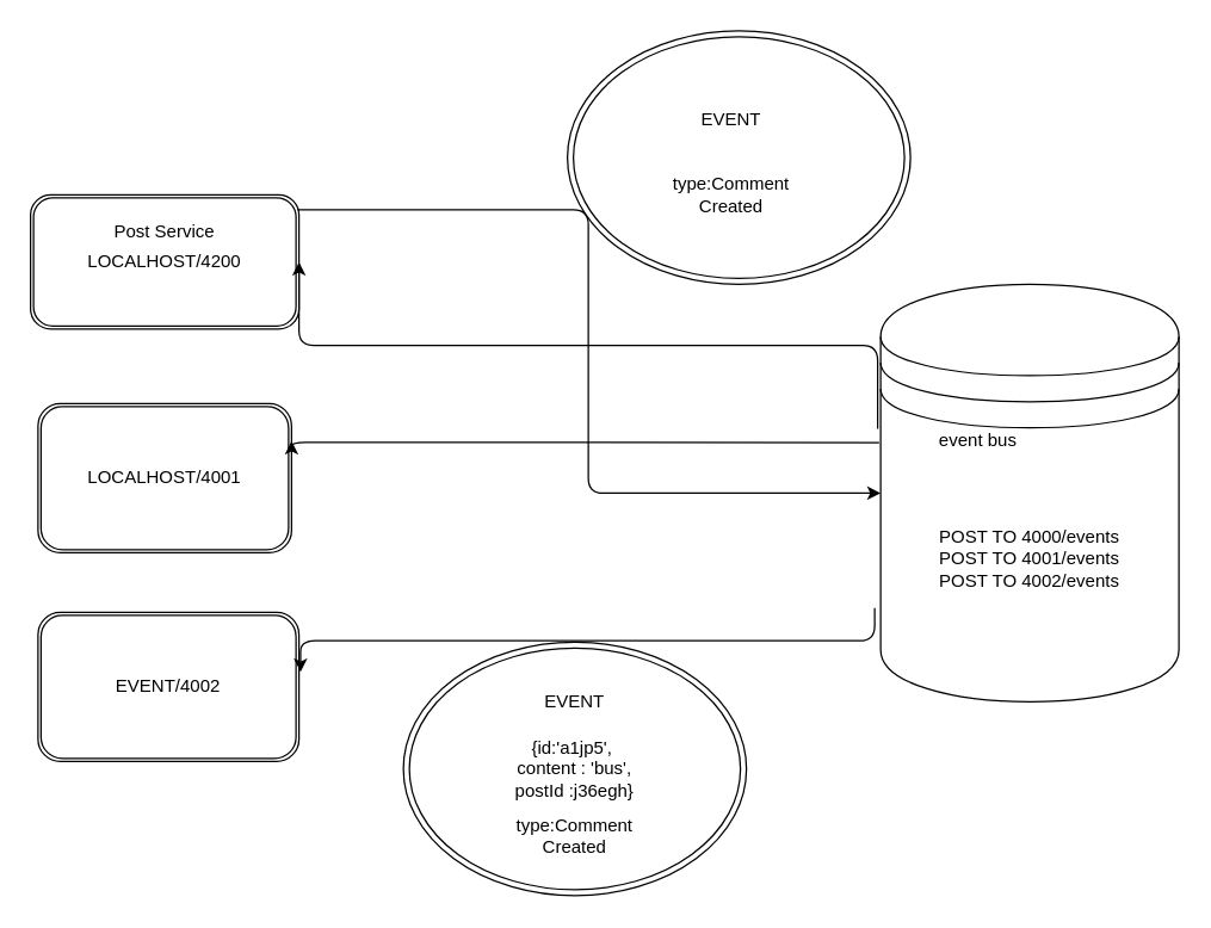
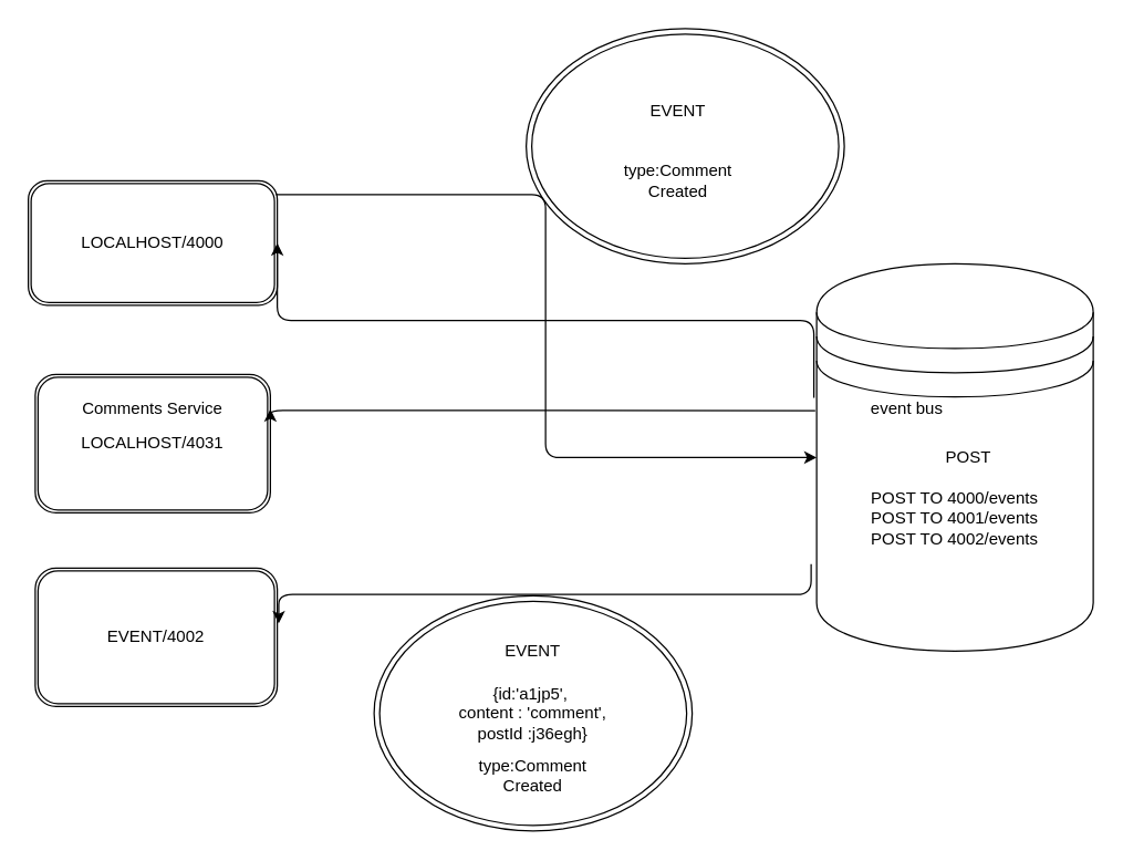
  <mxCell id="0" />
  <mxCell id="1" parent="0" />
  <mxCell id="2" value="POST TO 4000/events&lt;br&gt;POST TO 4001/events&lt;br&gt;POST TO 4002/events" style="shape=datastore;whiteSpace=wrap;html=1;" vertex="1" parent="1"><mxGeometry x="590" y="190" width="200" height="280" as="geometry" /></mxCell>
- <mxCell id="3" value="LOCALHOST/4200" style="shape=ext;double=1;rounded=1;whiteSpace=wrap;html=1;" vertex="1" parent="1"><mxGeometry x="20" y="130" width="180" height="90" as="geometry" /></mxCell>
+ <mxCell id="3" value="LOCALHOST/4000" style="shape=ext;double=1;rounded=1;whiteSpace=wrap;html=1;" vertex="1" parent="1"><mxGeometry x="20" y="130" width="180" height="90" as="geometry" /></mxCell>
  <mxCell id="4" value="EVENT/4002" style="shape=ext;double=1;rounded=1;whiteSpace=wrap;html=1;" vertex="1" parent="1"><mxGeometry x="25" y="410" width="175" height="100" as="geometry" /></mxCell>
- <mxCell id="5" value="LOCALHOST/4001" style="shape=ext;double=1;rounded=1;whiteSpace=wrap;html=1;" vertex="1" parent="1"><mxGeometry x="25" y="270" width="170" height="100" as="geometry" /></mxCell>
+ <mxCell id="5" value="LOCALHOST/4031" style="shape=ext;double=1;rounded=1;whiteSpace=wrap;html=1;" vertex="1" parent="1"><mxGeometry x="25" y="270" width="170" height="100" as="geometry" /></mxCell>
  <mxCell id="6" value="" style="ellipse;shape=doubleEllipse;whiteSpace=wrap;html=1;" vertex="1" parent="1"><mxGeometry x="380" y="20" width="230" height="170" as="geometry" /></mxCell>
- <mxCell id="7" value="Post Service" style="text;html=1;strokeColor=none;fillColor=none;align=center;verticalAlign=middle;whiteSpace=wrap;rounded=0;" vertex="1" parent="1"><mxGeometry x="55" y="130" width="110" height="50" as="geometry" /></mxCell>
+ <mxCell id="8" value="Comments Service" style="text;html=1;strokeColor=none;fillColor=none;align=center;verticalAlign=middle;whiteSpace=wrap;rounded=0;" vertex="1" parent="1"><mxGeometry x="55" y="270" width="110" height="50" as="geometry" /></mxCell>
  <mxCell id="9" value="EVENT" style="text;html=1;strokeColor=none;fillColor=none;align=center;verticalAlign=middle;whiteSpace=wrap;rounded=0;" vertex="1" parent="1"><mxGeometry x="470" y="70" width="40" height="20" as="geometry" /></mxCell>
  <mxCell id="10" value="type:Comment Created" style="text;html=1;strokeColor=none;fillColor=none;align=center;verticalAlign=middle;whiteSpace=wrap;rounded=0;" vertex="1" parent="1"><mxGeometry x="470" y="120" width="40" height="20" as="geometry" /></mxCell>
  <mxCell id="11" style="edgeStyle=orthogonalEdgeStyle;rounded=0;orthogonalLoop=1;jettySize=auto;html=1;exitX=0.5;exitY=1;exitDx=0;exitDy=0;" edge="1" parent="1" source="10" target="10"><mxGeometry relative="1" as="geometry" /></mxCell>
  <mxCell id="12" value="event bus&lt;br&gt;" style="text;html=1;align=center;verticalAlign=middle;resizable=0;points=[];autosize=1;" vertex="1" parent="1"><mxGeometry x="620" y="285" width="70" height="20" as="geometry" /></mxCell>
  <mxCell id="13" value="" style="edgeStyle=elbowEdgeStyle;elbow=horizontal;endArrow=classic;html=1;exitX=0.994;exitY=0.111;exitDx=0;exitDy=0;exitPerimeter=0;entryX=0;entryY=0.5;entryDx=0;entryDy=0;" edge="1" parent="1" source="3" target="2"><mxGeometry width="50" height="50" relative="1" as="geometry"><mxPoint x="390" y="310" as="sourcePoint" /><mxPoint x="440" y="260" as="targetPoint" /></mxGeometry></mxCell>
+ <mxCell id="14" value="POST" style="text;html=1;strokeColor=none;fillColor=none;align=center;verticalAlign=middle;whiteSpace=wrap;rounded=0;" vertex="1" parent="1"><mxGeometry x="680" y="320" width="40" height="20" as="geometry" /></mxCell>
  <mxCell id="15" value="" style="edgeStyle=elbowEdgeStyle;elbow=vertical;endArrow=classic;html=1;exitX=-0.01;exitY=0.346;exitDx=0;exitDy=0;exitPerimeter=0;entryX=1;entryY=0.5;entryDx=0;entryDy=0;" edge="1" parent="1" source="2" target="3"><mxGeometry width="50" height="50" relative="1" as="geometry"><mxPoint x="390" y="330" as="sourcePoint" /><mxPoint x="440" y="280" as="targetPoint" /></mxGeometry></mxCell>
  <mxCell id="16" value="" style="edgeStyle=elbowEdgeStyle;elbow=vertical;endArrow=classic;html=1;exitX=-0.005;exitY=0.379;exitDx=0;exitDy=0;exitPerimeter=0;entryX=1;entryY=0.25;entryDx=0;entryDy=0;" edge="1" parent="1" source="2" target="5"><mxGeometry width="50" height="50" relative="1" as="geometry"><mxPoint x="390" y="330" as="sourcePoint" /><mxPoint x="440" y="280" as="targetPoint" /></mxGeometry></mxCell>
  <mxCell id="17" value="" style="edgeStyle=elbowEdgeStyle;elbow=vertical;endArrow=classic;html=1;exitX=-0.02;exitY=0.775;exitDx=0;exitDy=0;exitPerimeter=0;entryX=1.006;entryY=0.4;entryDx=0;entryDy=0;entryPerimeter=0;" edge="1" parent="1" source="2" target="4"><mxGeometry width="50" height="50" relative="1" as="geometry"><mxPoint x="390" y="330" as="sourcePoint" /><mxPoint x="170" y="407" as="targetPoint" /></mxGeometry></mxCell>
- <mxCell id="18" value="{id:'a1jp5',&amp;nbsp;&lt;br&gt;content : 'bus',&lt;br&gt;postId :j36egh}" style="ellipse;shape=doubleEllipse;whiteSpace=wrap;html=1;" vertex="1" parent="1"><mxGeometry x="270" y="430" width="230" height="170" as="geometry" /></mxCell>
+ <mxCell id="18" value="{id:'a1jp5',&amp;nbsp;&lt;br&gt;content : 'comment',&lt;br&gt;postId :j36egh}" style="ellipse;shape=doubleEllipse;whiteSpace=wrap;html=1;" vertex="1" parent="1"><mxGeometry x="270" y="430" width="230" height="170" as="geometry" /></mxCell>
  <mxCell id="19" value="EVENT" style="text;html=1;strokeColor=none;fillColor=none;align=center;verticalAlign=middle;whiteSpace=wrap;rounded=0;" vertex="1" parent="1"><mxGeometry x="365" y="460" width="40" height="20" as="geometry" /></mxCell>
  <mxCell id="20" value="type:Comment Created" style="text;html=1;strokeColor=none;fillColor=none;align=center;verticalAlign=middle;whiteSpace=wrap;rounded=0;" vertex="1" parent="1"><mxGeometry x="365" y="550" width="40" height="20" as="geometry" /></mxCell>
